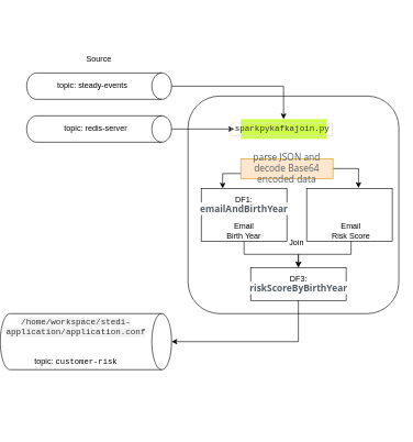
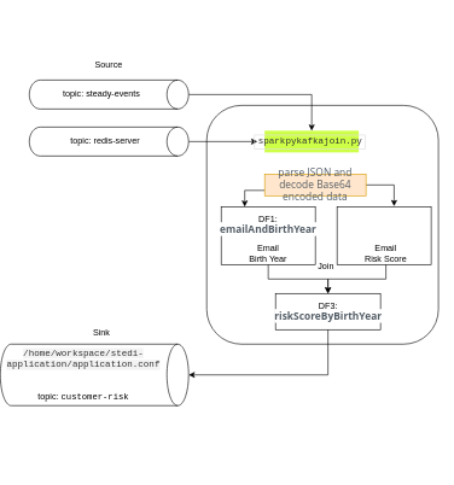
  <mxCell id="0" />
  <mxCell id="1" parent="0" />
  <mxCell id="2" value="" style="rounded=1;whiteSpace=wrap;html=1;" vertex="1" parent="1"><mxGeometry x="255" y="145" width="320" height="330" as="geometry" /></mxCell>
  <mxCell id="3" style="edgeStyle=orthogonalEdgeStyle;rounded=0;orthogonalLoop=1;jettySize=auto;html=1;exitX=0.5;exitY=0;exitDx=0;exitDy=0;exitPerimeter=0;entryX=-0.077;entryY=0.5;entryDx=0;entryDy=0;entryPerimeter=0;" edge="1" parent="1" source="4" target="9"><mxGeometry relative="1" as="geometry" /></mxCell>
  <mxCell id="4" value="" style="shape=cylinder3;whiteSpace=wrap;html=1;boundedLbl=1;backgroundOutline=1;size=15;rotation=90;" vertex="1" parent="1"><mxGeometry x="100" y="85" width="40" height="220" as="geometry" /></mxCell>
  <mxCell id="5" value="topic: redis-server" style="text;html=1;strokeColor=none;fillColor=none;align=center;verticalAlign=middle;whiteSpace=wrap;rounded=0;" vertex="1" parent="1"><mxGeometry x="50" y="180" width="130" height="30" as="geometry" /></mxCell>
  <mxCell id="6" style="edgeStyle=orthogonalEdgeStyle;rounded=0;orthogonalLoop=1;jettySize=auto;html=1;exitX=0.5;exitY=0;exitDx=0;exitDy=0;exitPerimeter=0;entryX=0.5;entryY=0;entryDx=0;entryDy=0;" edge="1" parent="1" source="7" target="9"><mxGeometry relative="1" as="geometry" /></mxCell>
  <mxCell id="7" value="" style="shape=cylinder3;whiteSpace=wrap;html=1;boundedLbl=1;backgroundOutline=1;size=15;rotation=90;" vertex="1" parent="1"><mxGeometry x="100" y="20" width="40" height="220" as="geometry" /></mxCell>
  <mxCell id="8" value="topic: steady-events" style="text;html=1;strokeColor=none;fillColor=none;align=center;verticalAlign=middle;whiteSpace=wrap;rounded=0;" vertex="1" parent="1"><mxGeometry x="45" width="130" height="30" as="geometry" y="115" /></mxCell>
  <mxCell id="9" value="&lt;code style=&quot;box-sizing: border-box; font-family: menlo, monaco, consolas, &amp;quot;courier new&amp;quot;, monospace; font-size: 12.6px; padding: 2px 4px; color: rgb(48, 48, 48); border-radius: 0px; border: 1px solid rgb(220, 220, 220);&quot;&gt;sparkpykafkajoin.py&lt;/code&gt;&lt;span style=&quot;color: rgb(82, 92, 101); font-family: &amp;quot;open sans&amp;quot;; font-size: 14px;&quot;&gt;&amp;nbsp;&lt;/span&gt;" style="text;html=1;strokeColor=none;fillColor=#CEFF47;align=center;verticalAlign=middle;whiteSpace=wrap;rounded=0;labelBackgroundColor=none;" vertex="1" parent="1"><mxGeometry x="335" y="180" width="130" height="30" as="geometry" /></mxCell>
  <mxCell id="10" style="edgeStyle=orthogonalEdgeStyle;rounded=0;orthogonalLoop=1;jettySize=auto;html=1;exitX=0;exitY=0.75;exitDx=0;exitDy=0;entryX=0.25;entryY=0;entryDx=0;entryDy=0;" edge="1" parent="1" source="12" target="13"><mxGeometry relative="1" as="geometry" /></mxCell>
  <mxCell id="11" style="edgeStyle=orthogonalEdgeStyle;rounded=0;orthogonalLoop=1;jettySize=auto;html=1;exitX=1;exitY=0.5;exitDx=0;exitDy=0;entryX=0.606;entryY=-0.008;entryDx=0;entryDy=0;entryPerimeter=0;" edge="1" parent="1" source="12" target="14"><mxGeometry relative="1" as="geometry" /></mxCell>
  <mxCell id="12" value="&lt;span style=&quot;color: rgb(82, 92, 101); font-family: &amp;quot;open sans&amp;quot;; font-size: 14px;&quot;&gt;parse JSON and decode Base64 encoded data&lt;/span&gt;" style="text;html=1;align=center;verticalAlign=middle;whiteSpace=wrap;rounded=0;fillColor=#ffe6cc;strokeColor=#d79b00;labelBackgroundColor=none;" vertex="1" parent="1"><mxGeometry x="335" y="240" width="140" height="30" as="geometry" /></mxCell>
  <mxCell id="13" value="" style="rounded=0;whiteSpace=wrap;html=1;labelBackgroundColor=none;fillColor=none;" vertex="1" parent="1"><mxGeometry x="275" y="285" width="130" height="80" as="geometry" /></mxCell>
  <mxCell id="14" value="" style="rounded=0;whiteSpace=wrap;html=1;labelBackgroundColor=none;fillColor=none;" vertex="1" parent="1"><mxGeometry x="435" y="285" width="130" height="80" as="geometry" /></mxCell>
  <mxCell id="15" value="&lt;div&gt;&lt;span&gt;DF1: &lt;/span&gt;&lt;font color=&quot;#525c65&quot; face=&quot;Open Sans&quot;&gt;&lt;span style=&quot;font-size: 14px ; background-color: rgb(255 , 255 , 255)&quot;&gt;&lt;b&gt;emailAndBirthYear&lt;/b&gt;&lt;/span&gt;&lt;/font&gt;&lt;/div&gt;" style="text;html=1;strokeColor=none;fillColor=none;align=center;verticalAlign=middle;whiteSpace=wrap;rounded=0;labelBackgroundColor=none;" vertex="1" parent="1"><mxGeometry x="295" y="295" width="90" height="30" as="geometry" /></mxCell>
  <mxCell id="16" style="edgeStyle=orthogonalEdgeStyle;rounded=0;orthogonalLoop=1;jettySize=auto;html=1;exitX=0.5;exitY=1;exitDx=0;exitDy=0;entryX=0.5;entryY=0;entryDx=0;entryDy=0;" edge="1" parent="1" source="17" target="21"><mxGeometry relative="1" as="geometry" /></mxCell>
  <mxCell id="17" value="Email&lt;br&gt;Birth Year" style="text;html=1;strokeColor=none;fillColor=none;align=center;verticalAlign=middle;whiteSpace=wrap;rounded=0;labelBackgroundColor=none;" vertex="1" parent="1"><mxGeometry x="310" y="335" width="60" height="30" as="geometry" /></mxCell>
  <mxCell id="18" style="edgeStyle=orthogonalEdgeStyle;rounded=0;orthogonalLoop=1;jettySize=auto;html=1;exitX=0.5;exitY=1;exitDx=0;exitDy=0;entryX=0.5;entryY=0;entryDx=0;entryDy=0;" edge="1" parent="1" source="19" target="21"><mxGeometry relative="1" as="geometry"><mxPoint x="425" y="405" as="targetPoint" /></mxGeometry></mxCell>
  <mxCell id="19" value="Email&lt;br&gt;Risk Score" style="text;html=1;strokeColor=none;fillColor=none;align=center;verticalAlign=middle;whiteSpace=wrap;rounded=0;labelBackgroundColor=none;" vertex="1" parent="1"><mxGeometry x="465" y="335" width="75" height="30" as="geometry" /></mxCell>
  <mxCell id="20" style="edgeStyle=orthogonalEdgeStyle;rounded=0;orthogonalLoop=1;jettySize=auto;html=1;exitX=0.5;exitY=1;exitDx=0;exitDy=0;entryX=0.5;entryY=0;entryDx=0;entryDy=0;entryPerimeter=0;" edge="1" parent="1" source="21" target="25"><mxGeometry relative="1" as="geometry" /></mxCell>
  <mxCell id="21" value="" style="rounded=0;whiteSpace=wrap;html=1;labelBackgroundColor=none;fillColor=none;" vertex="1" parent="1"><mxGeometry x="350" y="405" width="145" height="50" as="geometry" /></mxCell>
  <mxCell id="22" value="&lt;div&gt;&lt;span&gt;DF3: &lt;/span&gt;&lt;font color=&quot;#525c65&quot; face=&quot;Open Sans&quot;&gt;&lt;span style=&quot;font-size: 14px ; background-color: rgb(255 , 255 , 255)&quot;&gt;&lt;b&gt;riskScoreByBirthYear&lt;/b&gt;&lt;/span&gt;&lt;/font&gt;&lt;/div&gt;" style="text;html=1;strokeColor=none;fillColor=none;align=center;verticalAlign=middle;whiteSpace=wrap;rounded=0;labelBackgroundColor=none;" vertex="1" parent="1"><mxGeometry x="377.5" y="415" width="90" height="30" as="geometry" /></mxCell>
  <mxCell id="23" value="Join" style="text;html=1;strokeColor=none;fillColor=none;align=center;verticalAlign=middle;whiteSpace=wrap;rounded=0;labelBackgroundColor=none;" vertex="1" parent="1"><mxGeometry x="390" y="352" width="60" height="30" as="geometry" /></mxCell>
  <mxCell id="24" value="Source" style="text;html=1;strokeColor=none;fillColor=none;align=center;verticalAlign=middle;whiteSpace=wrap;rounded=0;labelBackgroundColor=none;" vertex="1" parent="1"><mxGeometry x="90" y="75" width="60" height="30" as="geometry" /></mxCell>
  <mxCell id="25" value="" style="shape=cylinder3;whiteSpace=wrap;html=1;boundedLbl=1;backgroundOutline=1;size=15;rotation=90;" vertex="1" parent="1"><mxGeometry x="57.5" y="387.5" width="85" height="260" as="geometry" /></mxCell>
  <mxCell id="26" value="&lt;span style=&quot;color: rgb(48 , 48 , 48) ; font-family: &amp;#34;menlo&amp;#34; , &amp;#34;monaco&amp;#34; , &amp;#34;consolas&amp;#34; , &amp;#34;courier new&amp;#34; , monospace ; font-size: 12.6px ; background-color: rgb(243 , 243 , 243)&quot;&gt;/home/workspace/stedi-application/application.conf&lt;br&gt;&lt;/span&gt;&lt;br&gt;&lt;br&gt;topic:&amp;nbsp;&lt;span style=&quot;background-color: transparent ; color: inherit ; font-family: &amp;#34;menlo&amp;#34; , &amp;#34;monaco&amp;#34; , &amp;#34;consolas&amp;#34; , &amp;#34;courier new&amp;#34; , monospace ; font-size: inherit&quot;&gt;customer-risk&lt;/span&gt;" style="text;html=1;strokeColor=none;fillColor=none;align=center;verticalAlign=middle;whiteSpace=wrap;rounded=0;" vertex="1" parent="1"><mxGeometry x="20" y="502.5" width="130" height="30" as="geometry" /></mxCell>
+ <mxCell id="27" value="Sink" style="text;html=1;strokeColor=none;fillColor=none;align=center;verticalAlign=middle;whiteSpace=wrap;rounded=0;labelBackgroundColor=none;" vertex="1" parent="1"><mxGeometry x="80" y="445" width="60" height="30" as="geometry" /></mxCell>
